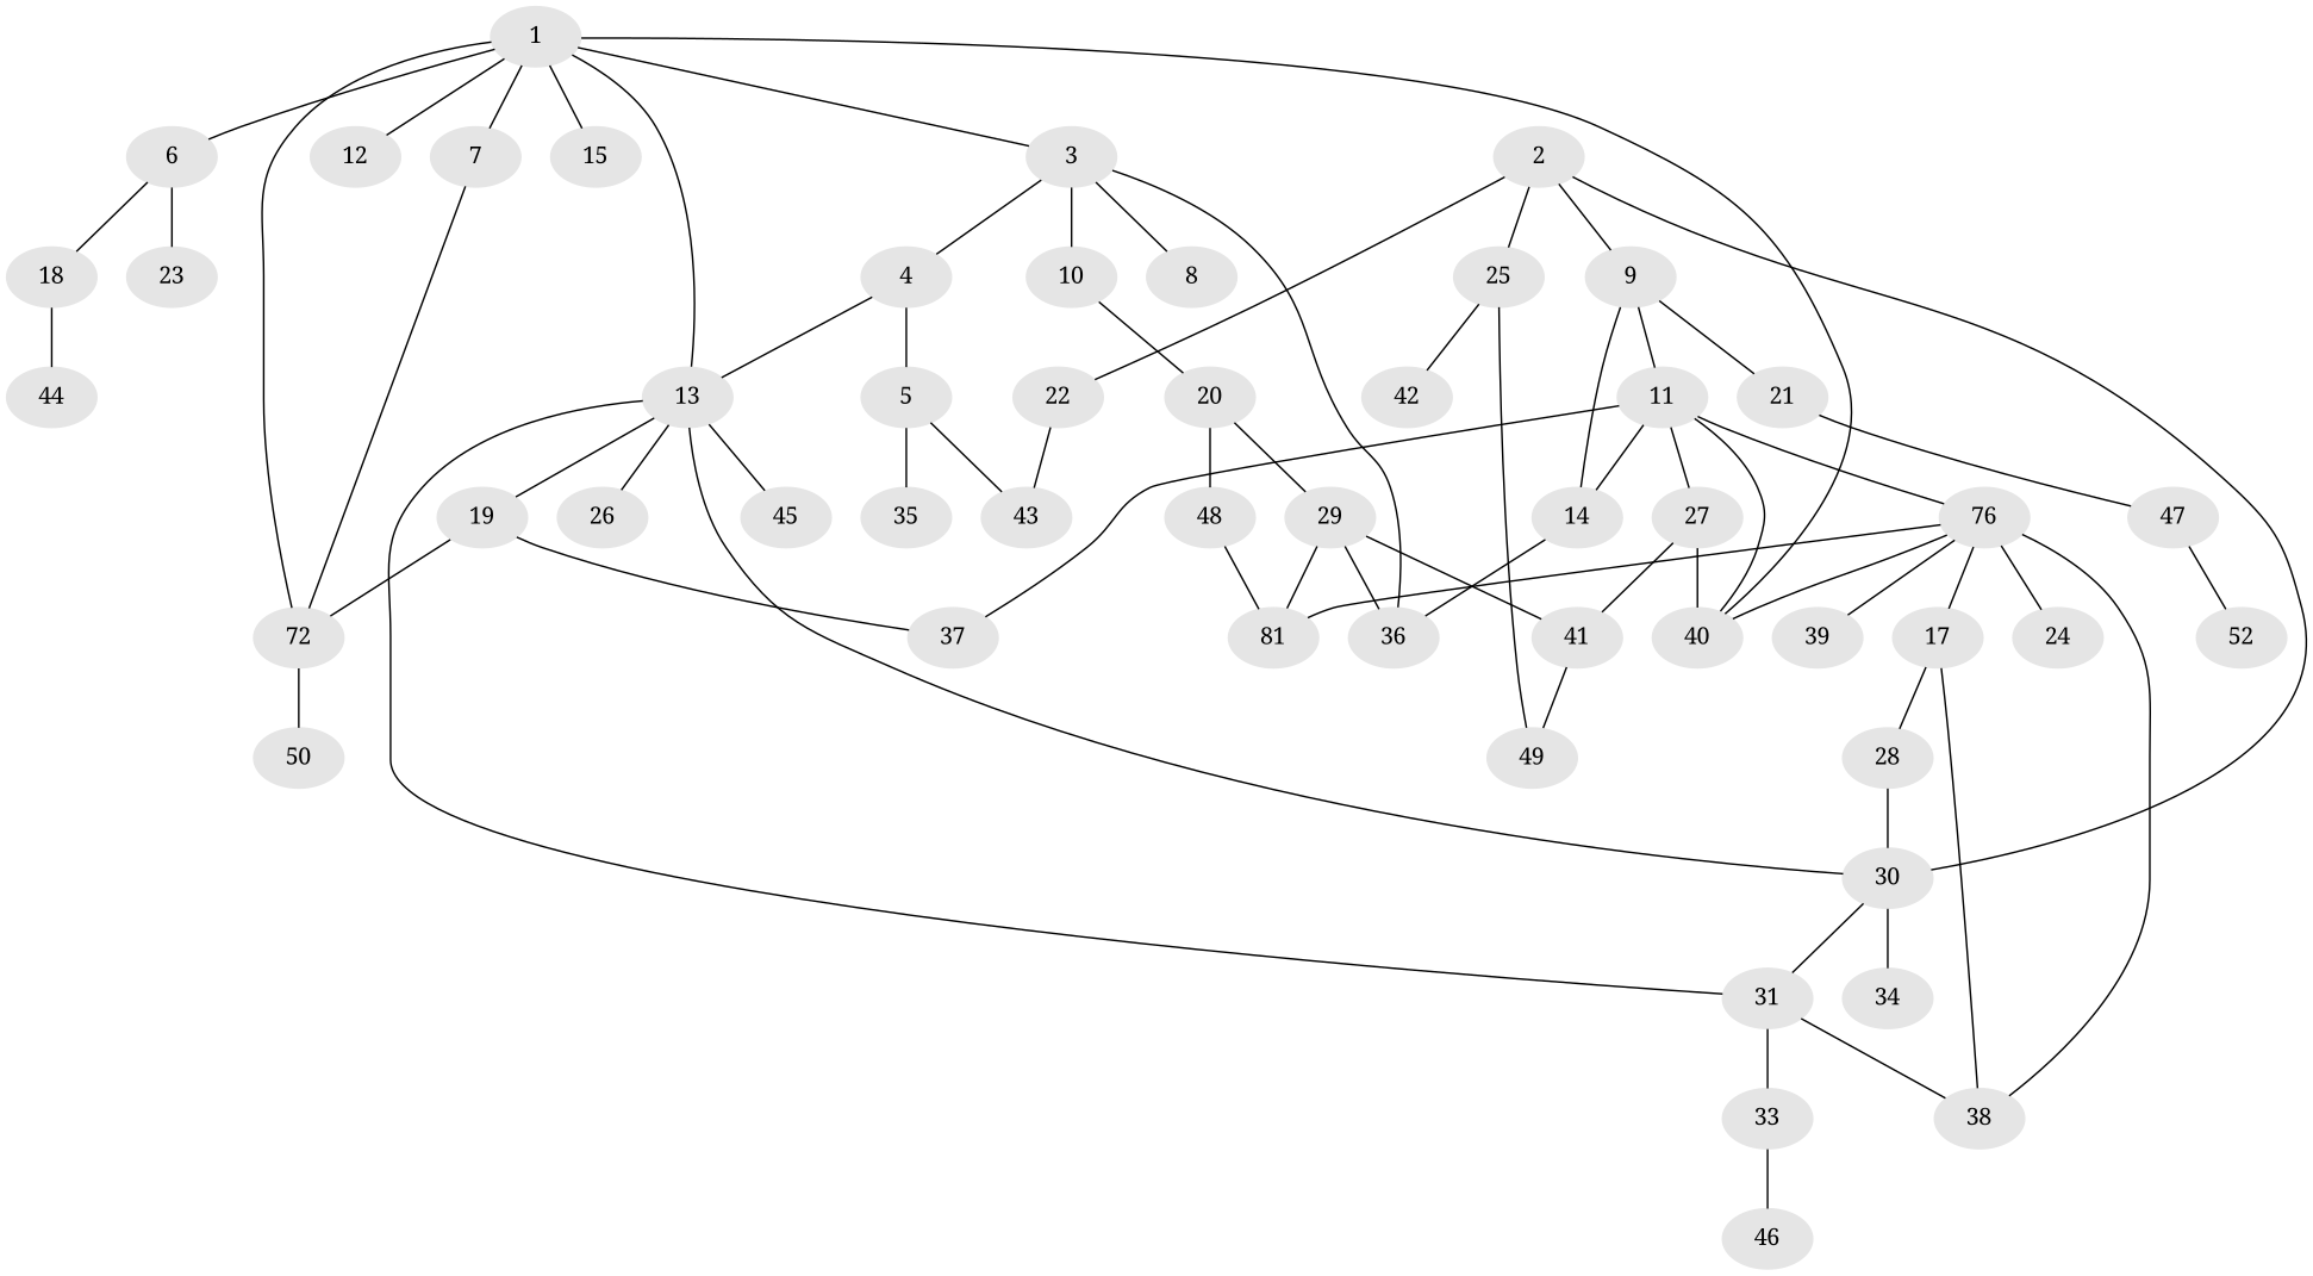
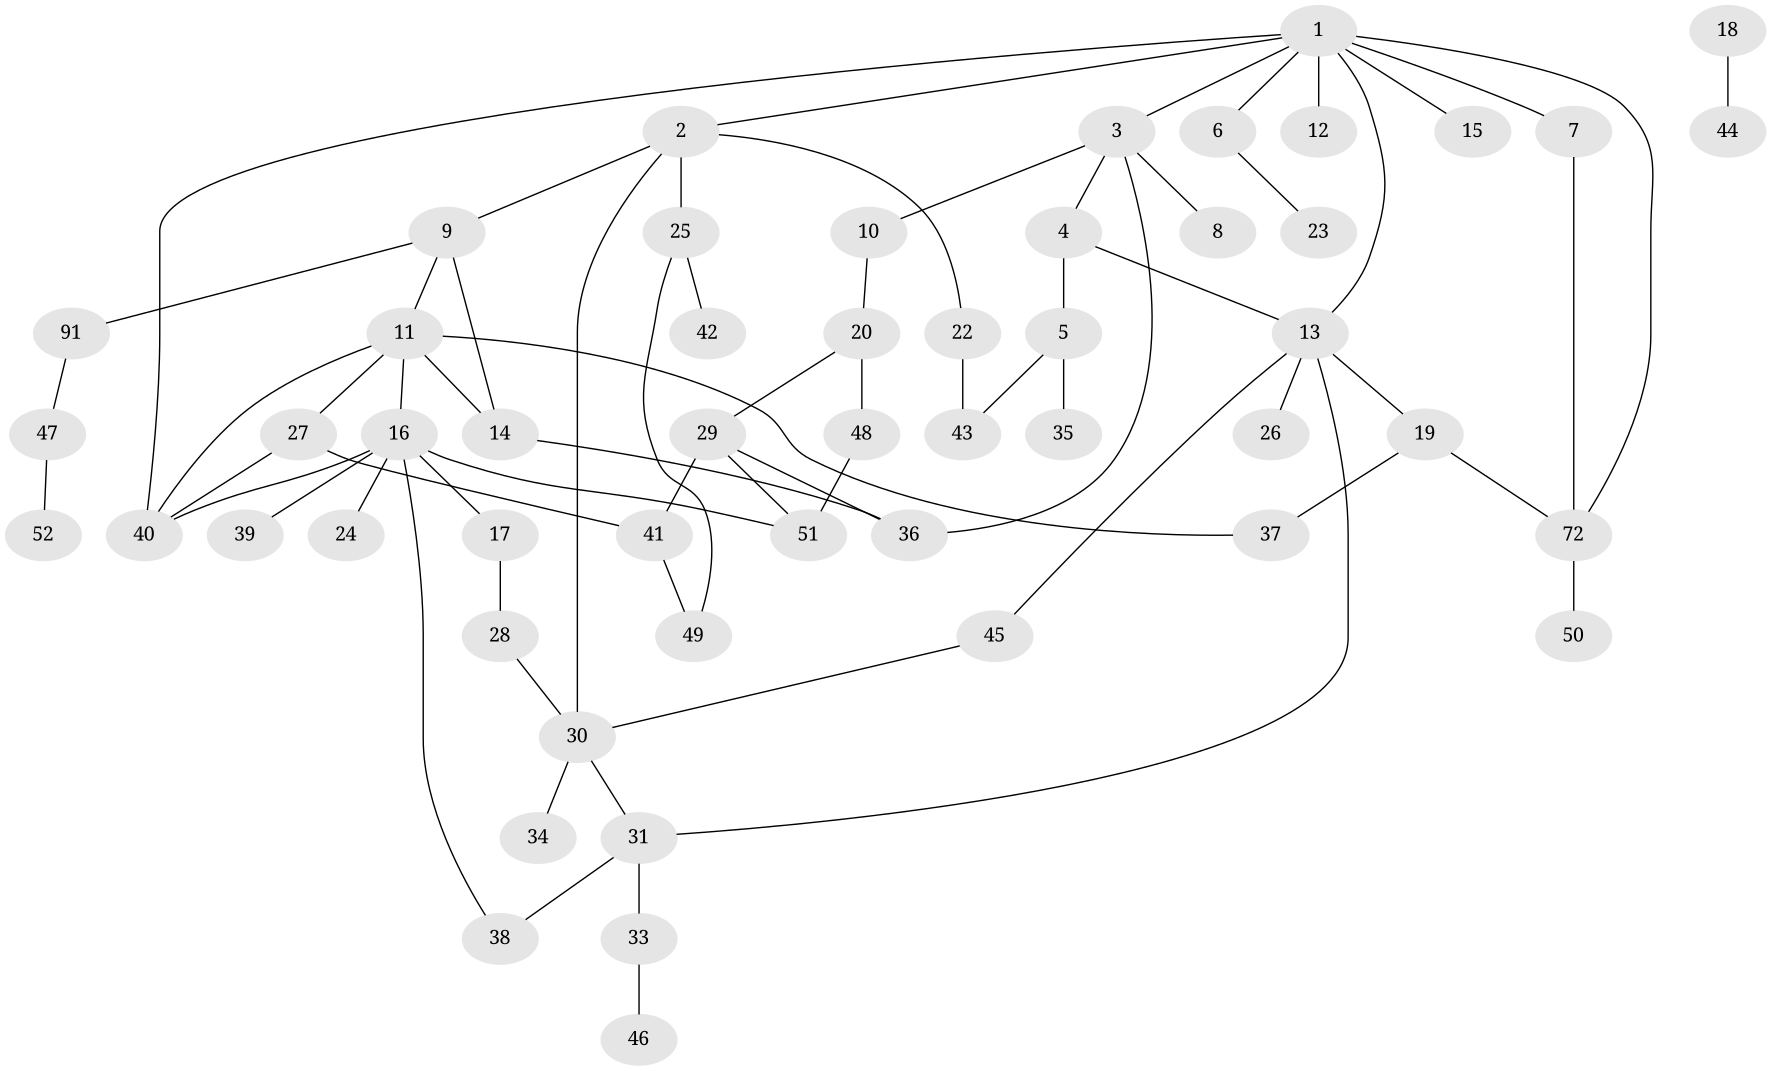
  graph {
    fontname="Noto Serif"
    node [color=gray90 fontname="Noto Serif" style=filled]
    edge [fontname="Noto Serif"]
    1
    2
    3
    6
    7
    12
    13
    15
    n9 [label=72]
    40
    9
    22
    25
    30
    4
    8
    10
    36
    18
    23
    19
    26
    31
    45
    50
    11
    14
-   21
+   21 [label=91]
    43
    42
    49
    34
    5
    20
    35
    44
-   16 [label=76]
+   16
    27
    37
    47
    29
    48
    38
    17
    24
    39
-   51 [label=81]
+   51
    41
    33
    28
    52
    46
+   1 -- 2
    1 -- 3
    1 -- 6
    1 -- 7
    1 -- 12
    1 -- 13
    1 -- 15
    1 -- n9
    1 -- 40
    2 -- 9
    2 -- 22
    2 -- 25
    2 -- 30
    3 -- 4
    3 -- 8
    3 -- 10
    3 -- 36
-   6 -- 18
    6 -- 23
    7 -- n9
-   13 -- 30
+   45 -- 30
    13 -- 19
    13 -- 26
    13 -- 31
    13 -- 45
    n9 -- 50
    9 -- 11
    9 -- 14
    9 -- 21
    22 -- 43
    25 -- 42
    25 -- 49
    30 -- 31
    30 -- 34
    4 -- 13
    4 -- 5
    10 -- 20
    18 -- 44
    19 -- n9
    19 -- 37
    31 -- 38
    31 -- 33
    11 -- 40
    11 -- 14
    11 -- 16
    11 -- 27
    11 -- 37
    14 -- 36
    21 -- 47
    5 -- 43
    5 -- 35
    20 -- 29
    20 -- 48
    16 -- 40
    16 -- 38
    16 -- 17
    16 -- 24
    16 -- 39
    16 -- 51
    27 -- 40
    27 -- 41
    47 -- 52
    29 -- 36
    29 -- 51
    29 -- 41
    48 -- 51
-   17 -- 38
    17 -- 28
    41 -- 49
    33 -- 46
    28 -- 30
  }
